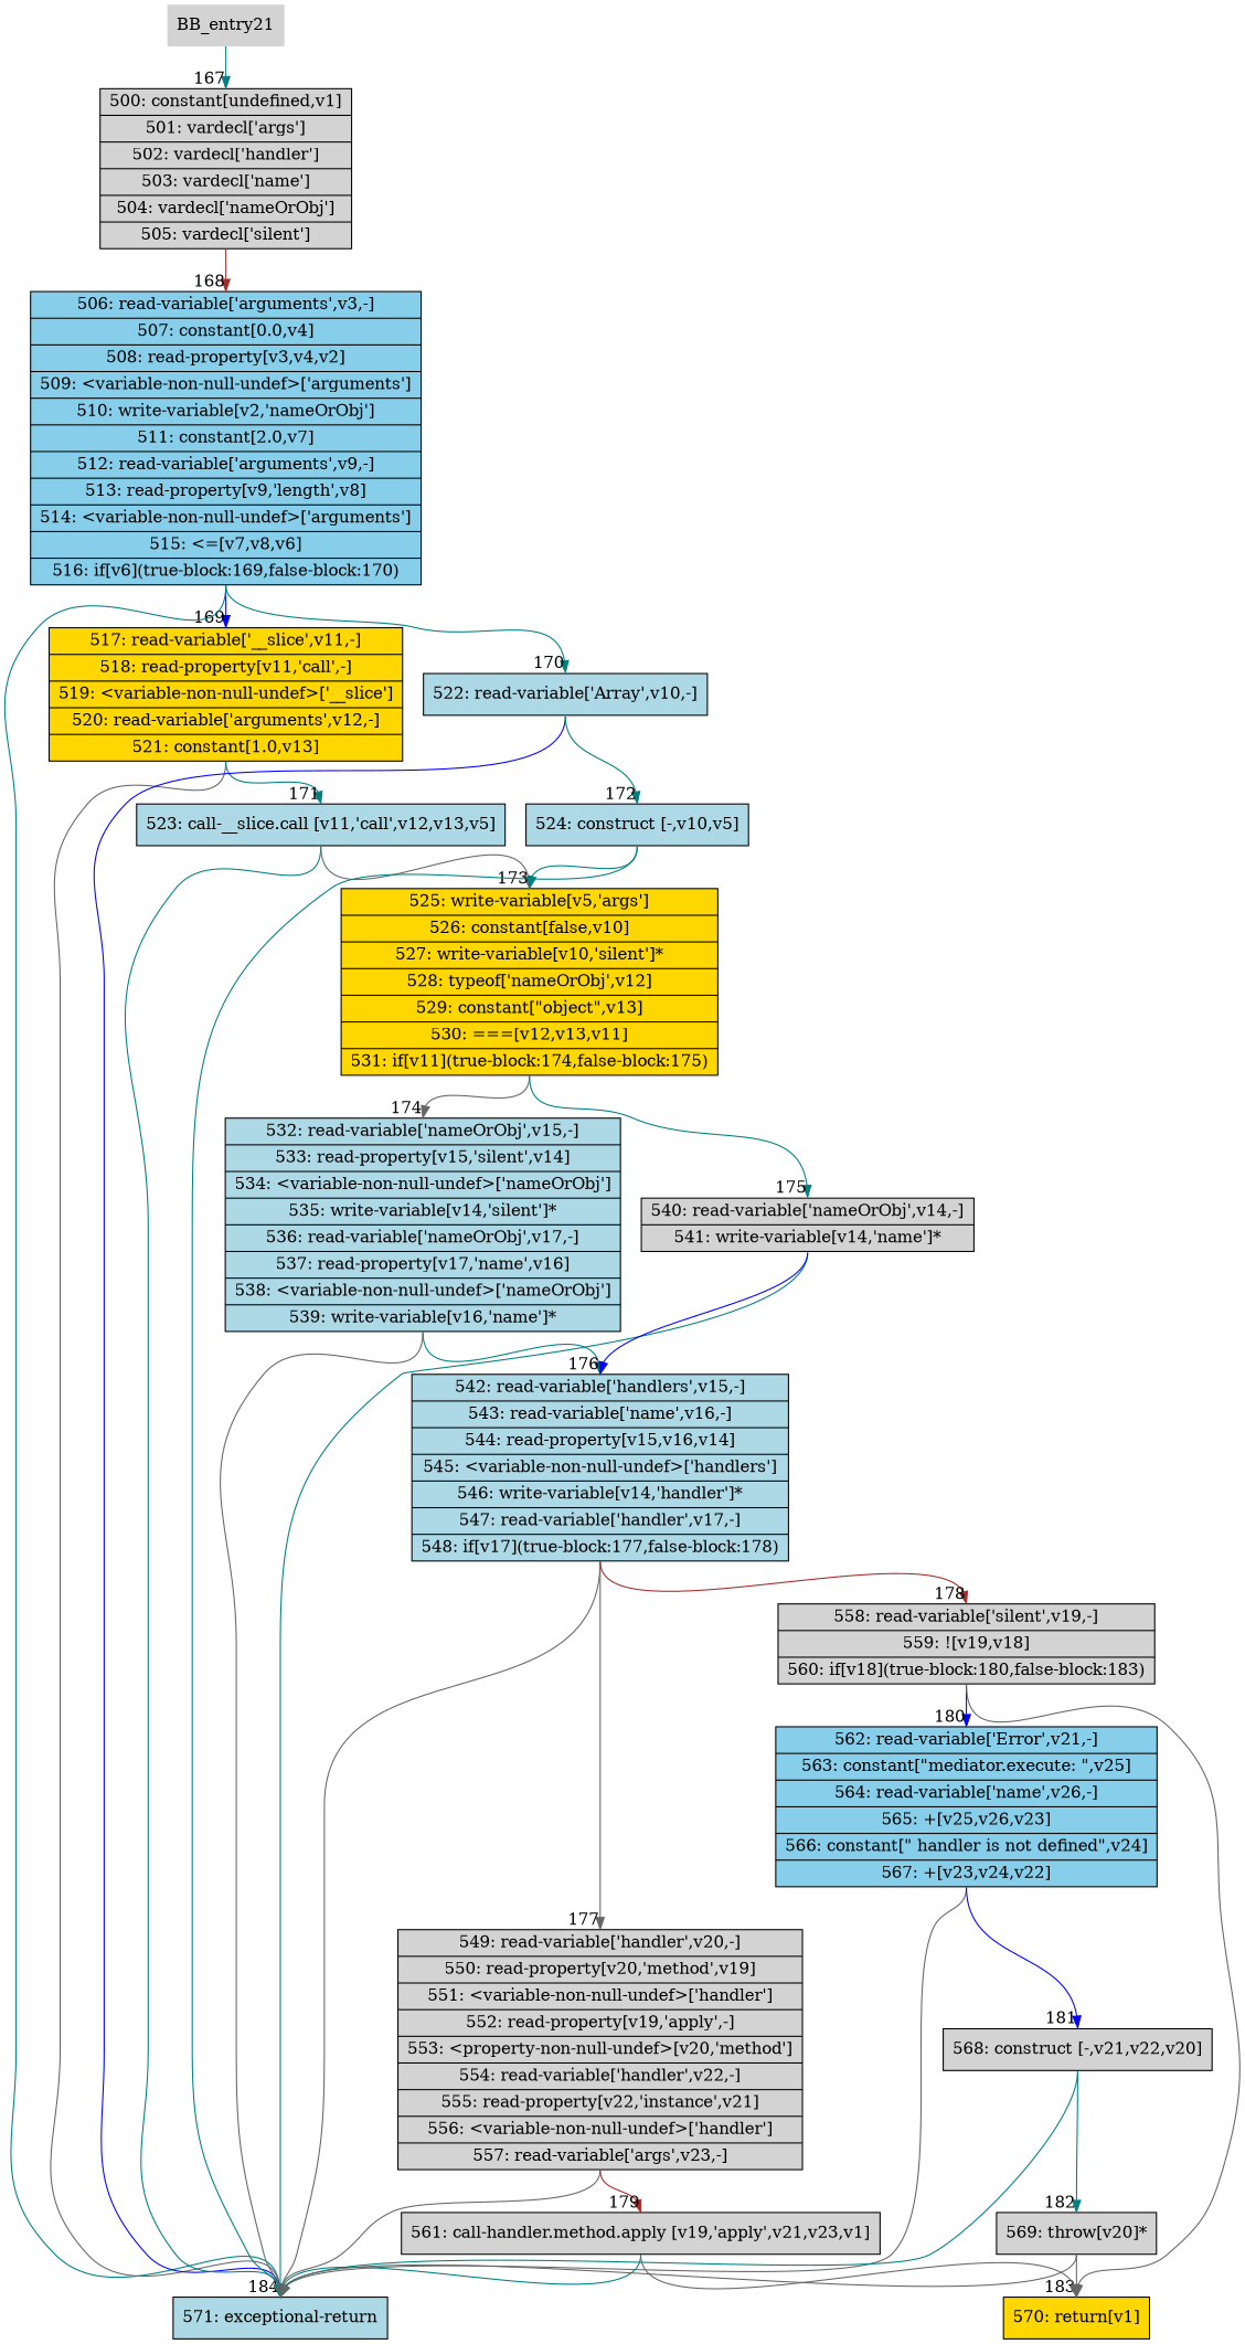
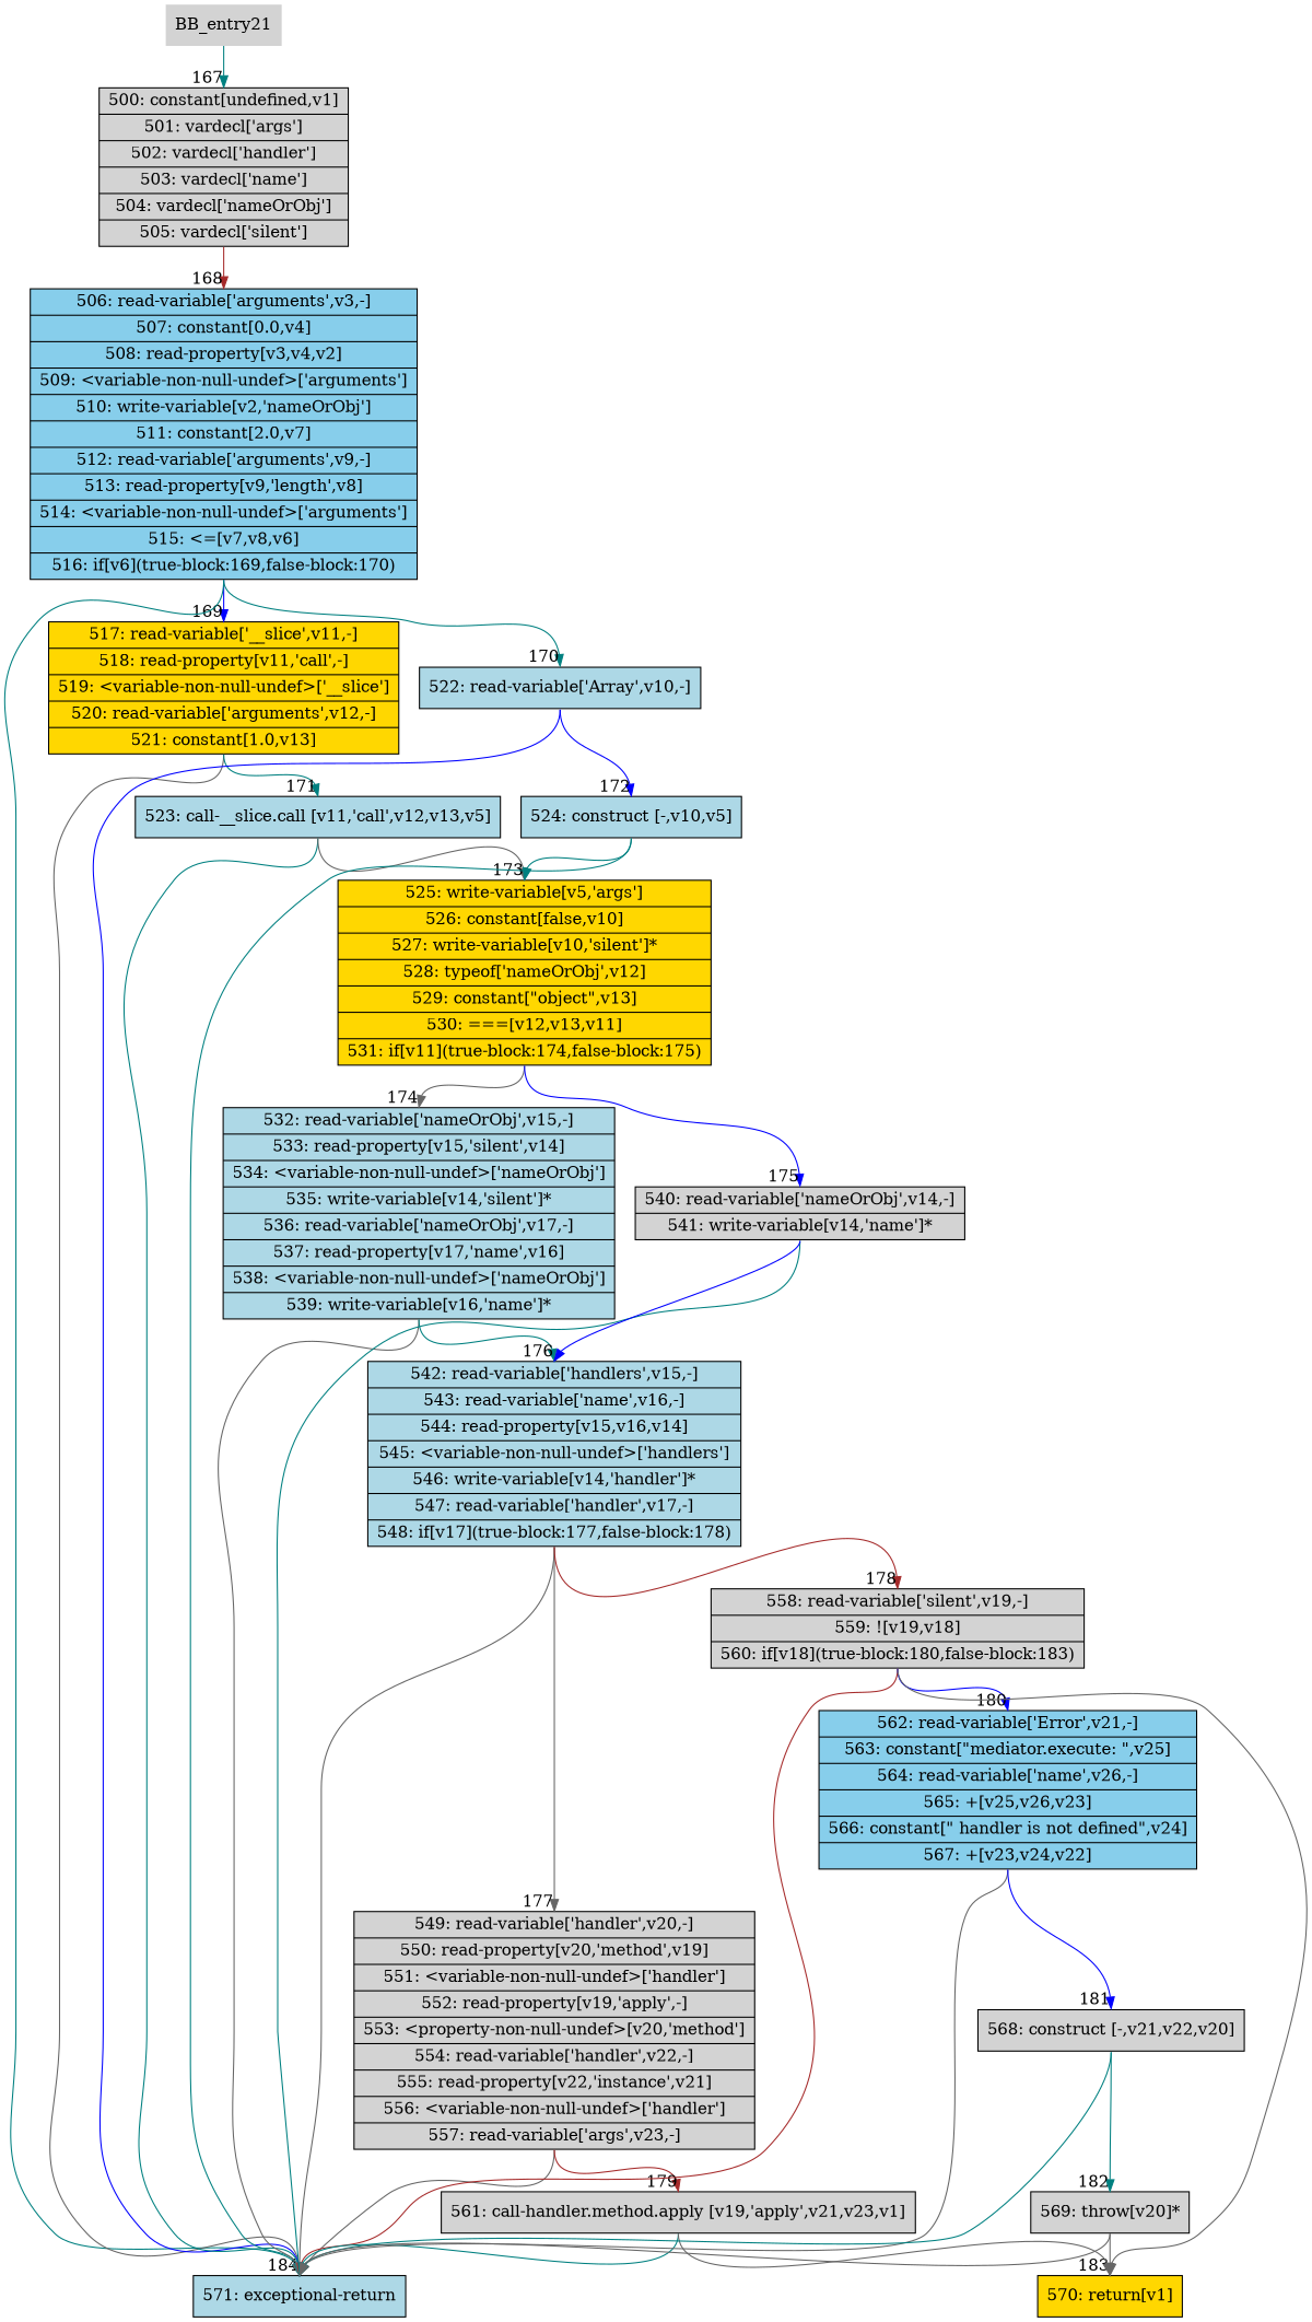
  digraph {
    rankdir=TD
    node [fillcolor=lightgrey shape=record style=filled]
    edge [color=teal headport=n tailport=s]
    BB_entry21 [shape=none]
    n2 [label="{500: constant[undefined,v1]|501: vardecl['args']|502: vardecl['handler']|503: vardecl['name']|504: vardecl['nameOrObj']|505: vardecl['silent']}"]
    n3 [fillcolor=skyblue label="{506: read-variable['arguments',v3,-]|507: constant[0.0,v4]|508: read-property[v3,v4,v2]|509: \<variable-non-null-undef\>['arguments']|510: write-variable[v2,'nameOrObj']|511: constant[2.0,v7]|512: read-variable['arguments',v9,-]|513: read-property[v9,'length',v8]|514: \<variable-non-null-undef\>['arguments']|515: \<=[v7,v8,v6]|516: if[v6](true-block:169,false-block:170)}"]
    n4 [fillcolor=gold label="{517: read-variable['__slice',v11,-]|518: read-property[v11,'call',-]|519: \<variable-non-null-undef\>['__slice']|520: read-variable['arguments',v12,-]|521: constant[1.0,v13]}"]
    n5 [fillcolor=lightblue label="{522: read-variable['Array',v10,-]}"]
    n6 [fillcolor=lightblue label="{571: exceptional-return}"]
    n7 [fillcolor=lightblue label="{523: call-__slice.call [v11,'call',v12,v13,v5]}"]
    n8 [fillcolor=lightblue label="{524: construct [-,v10,v5]}"]
    n9 [fillcolor=gold label="{525: write-variable[v5,'args']|526: constant[false,v10]|527: write-variable[v10,'silent']*|528: typeof['nameOrObj',v12]|529: constant[\"object\",v13]|530: ===[v12,v13,v11]|531: if[v11](true-block:174,false-block:175)}"]
    n10 [fillcolor=lightblue label="{532: read-variable['nameOrObj',v15,-]|533: read-property[v15,'silent',v14]|534: \<variable-non-null-undef\>['nameOrObj']|535: write-variable[v14,'silent']*|536: read-variable['nameOrObj',v17,-]|537: read-property[v17,'name',v16]|538: \<variable-non-null-undef\>['nameOrObj']|539: write-variable[v16,'name']*}"]
    n11 [label="{540: read-variable['nameOrObj',v14,-]|541: write-variable[v14,'name']*}"]
    n12 [fillcolor=lightblue label="{542: read-variable['handlers',v15,-]|543: read-variable['name',v16,-]|544: read-property[v15,v16,v14]|545: \<variable-non-null-undef\>['handlers']|546: write-variable[v14,'handler']*|547: read-variable['handler',v17,-]|548: if[v17](true-block:177,false-block:178)}"]
    n13 [label="{549: read-variable['handler',v20,-]|550: read-property[v20,'method',v19]|551: \<variable-non-null-undef\>['handler']|552: read-property[v19,'apply',-]|553: \<property-non-null-undef\>[v20,'method']|554: read-variable['handler',v22,-]|555: read-property[v22,'instance',v21]|556: \<variable-non-null-undef\>['handler']|557: read-variable['args',v23,-]}"]
    n14 [label="{558: read-variable['silent',v19,-]|559: ![v19,v18]|560: if[v18](true-block:180,false-block:183)}"]
    n15 [label="{561: call-handler.method.apply [v19,'apply',v21,v23,v1]}"]
    n16 [fillcolor=skyblue label="{562: read-variable['Error',v21,-]|563: constant[\"mediator.execute: \",v25]|564: read-variable['name',v26,-]|565: +[v25,v26,v23]|566: constant[\" handler is not defined\",v24]|567: +[v23,v24,v22]}"]
    n17 [fillcolor=gold label="{570: return[v1]}"]
    n18 [label="{568: construct [-,v21,v22,v20]}"]
    n19 [label="{569: throw[v20]*}"]
    BB_entry21 -> n2 [headlabel="    167"]
    n2 -> n3 [color=brown headlabel="      168"]
    n3 -> n4 [color=blue headlabel="      169"]
    n3 -> n5 [headlabel="      170"]
    n3 -> n6 [headlabel="      184"]
    n4 -> n6 [color=gray40]
    n4 -> n7 [headlabel="      171"]
    n5 -> n6 [color=blue]
-   n5 -> n8 [headlabel="      172"]
+   n5 -> n8 [color=blue headlabel="      172"]
    n7 -> n6
    n7 -> n9 [color=gray40 headlabel="      173"]
    n8 -> n6
    n8 -> n9
    n9 -> n10 [color=gray40 headlabel="      174"]
-   n9 -> n11 [headlabel="      175"]
+   n9 -> n11 [color=blue headlabel="      175"]
    n10 -> n6 [color=gray40]
    n10 -> n12 [headlabel="      176"]
    n11 -> n6
    n11 -> n12 [color=blue]
    n12 -> n6 [color=gray40]
    n12 -> n13 [color=gray40 headlabel="      177"]
    n12 -> n14 [color=brown headlabel="      178"]
    n13 -> n6 [color=gray40]
    n13 -> n15 [color=brown headlabel="      179"]
+   n14 -> n6 [color=brown]
    n14 -> n16 [color=blue headlabel="      180"]
    n14 -> n17 [color=gray40 headlabel="      183"]
    n15 -> n6
    n15 -> n17 [color=gray40]
    n16 -> n6 [color=gray40]
    n16 -> n18 [color=blue headlabel="      181"]
    n18 -> n6
    n18 -> n19 [headlabel="      182"]
    n19 -> n6 [color=gray40]
    n19 -> n17 [color=gray40]
  }
